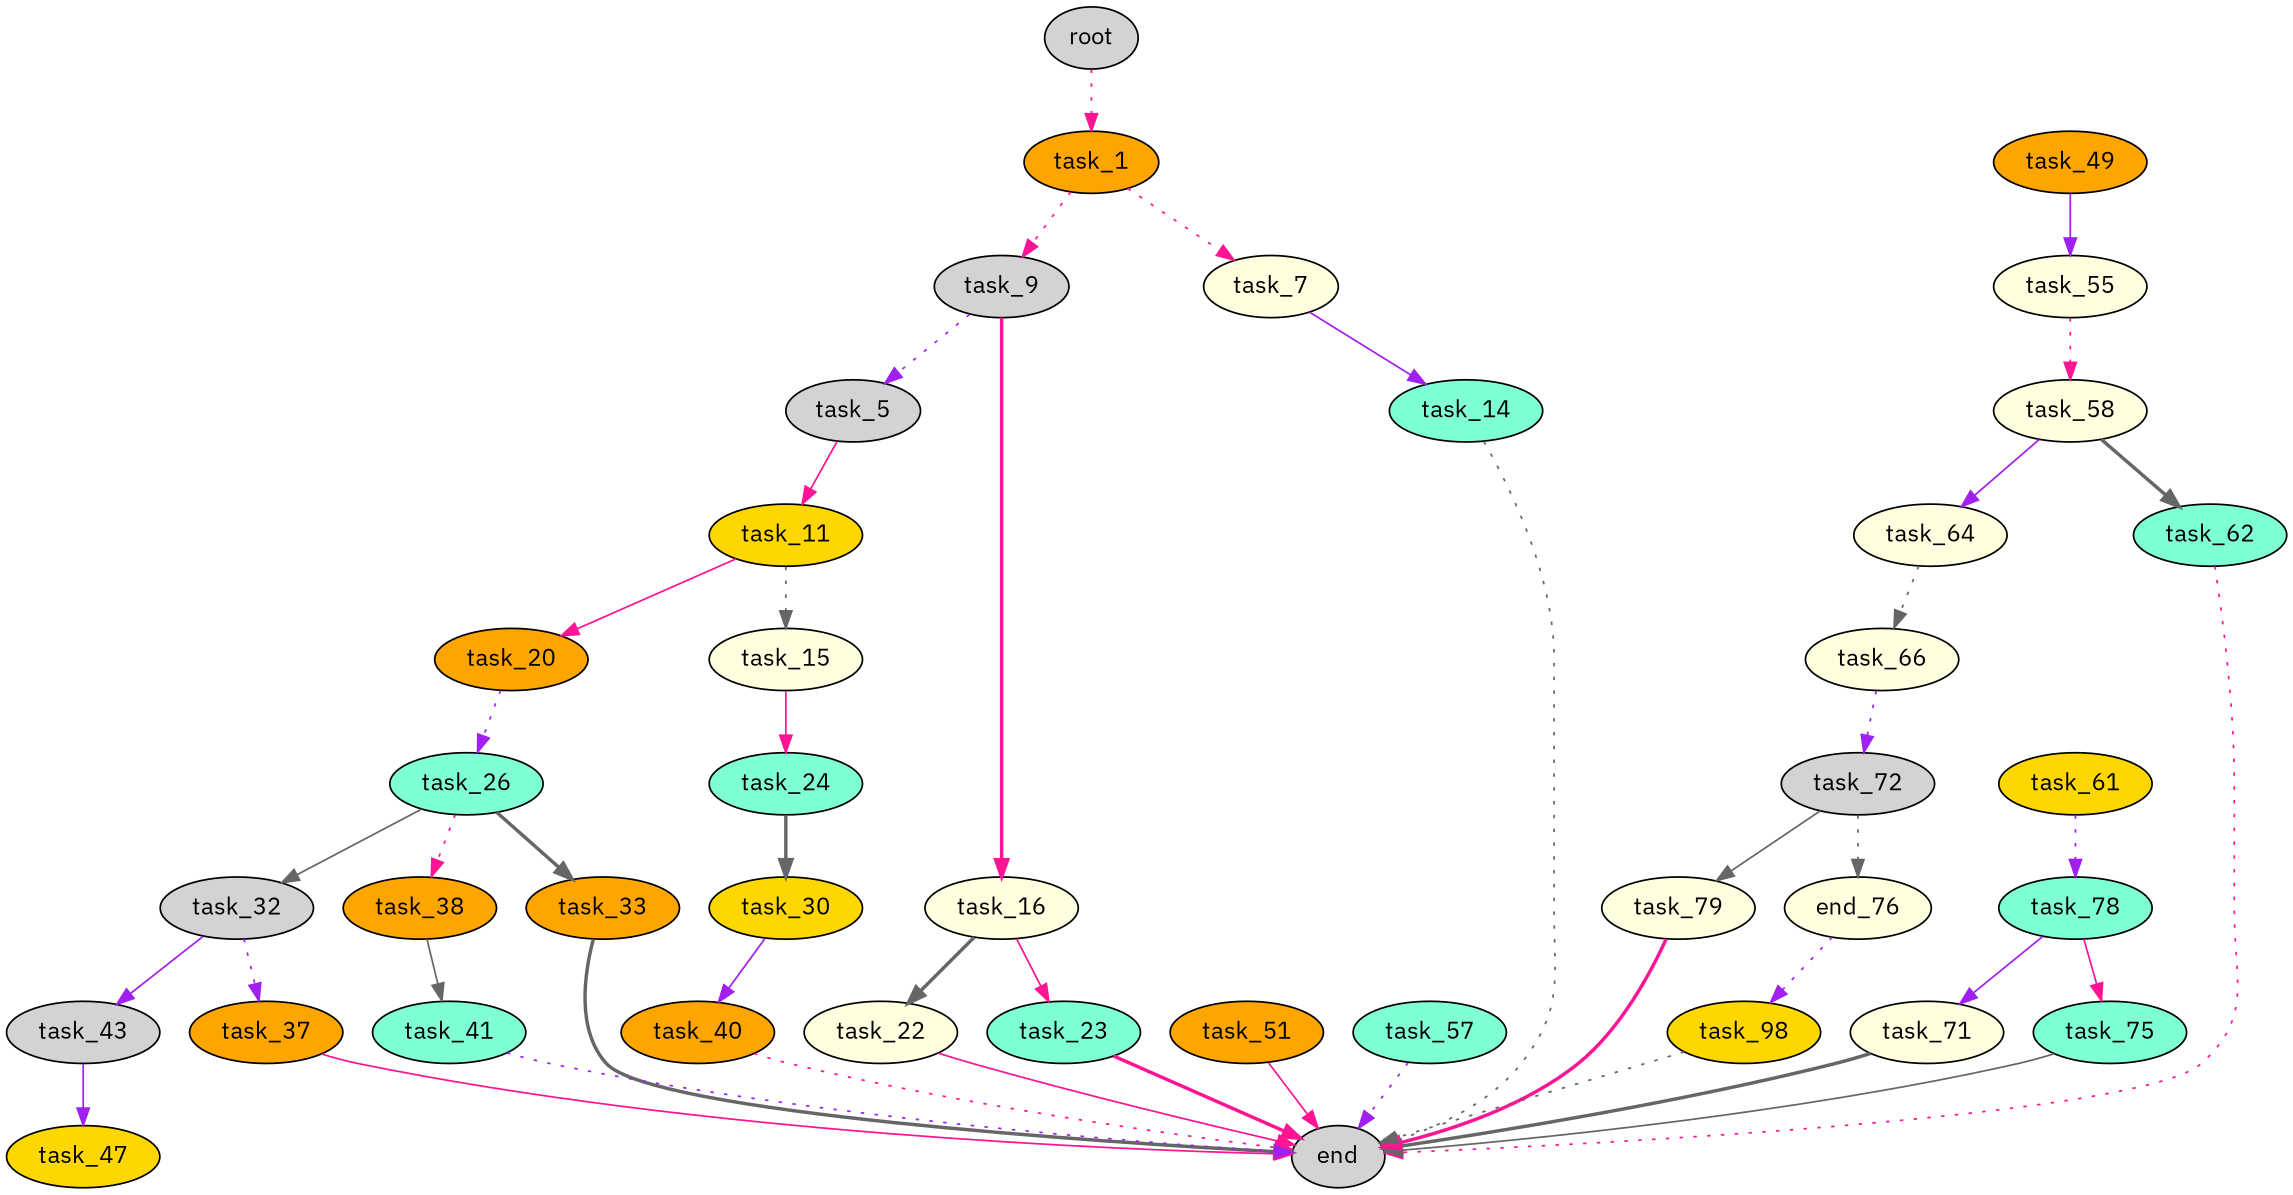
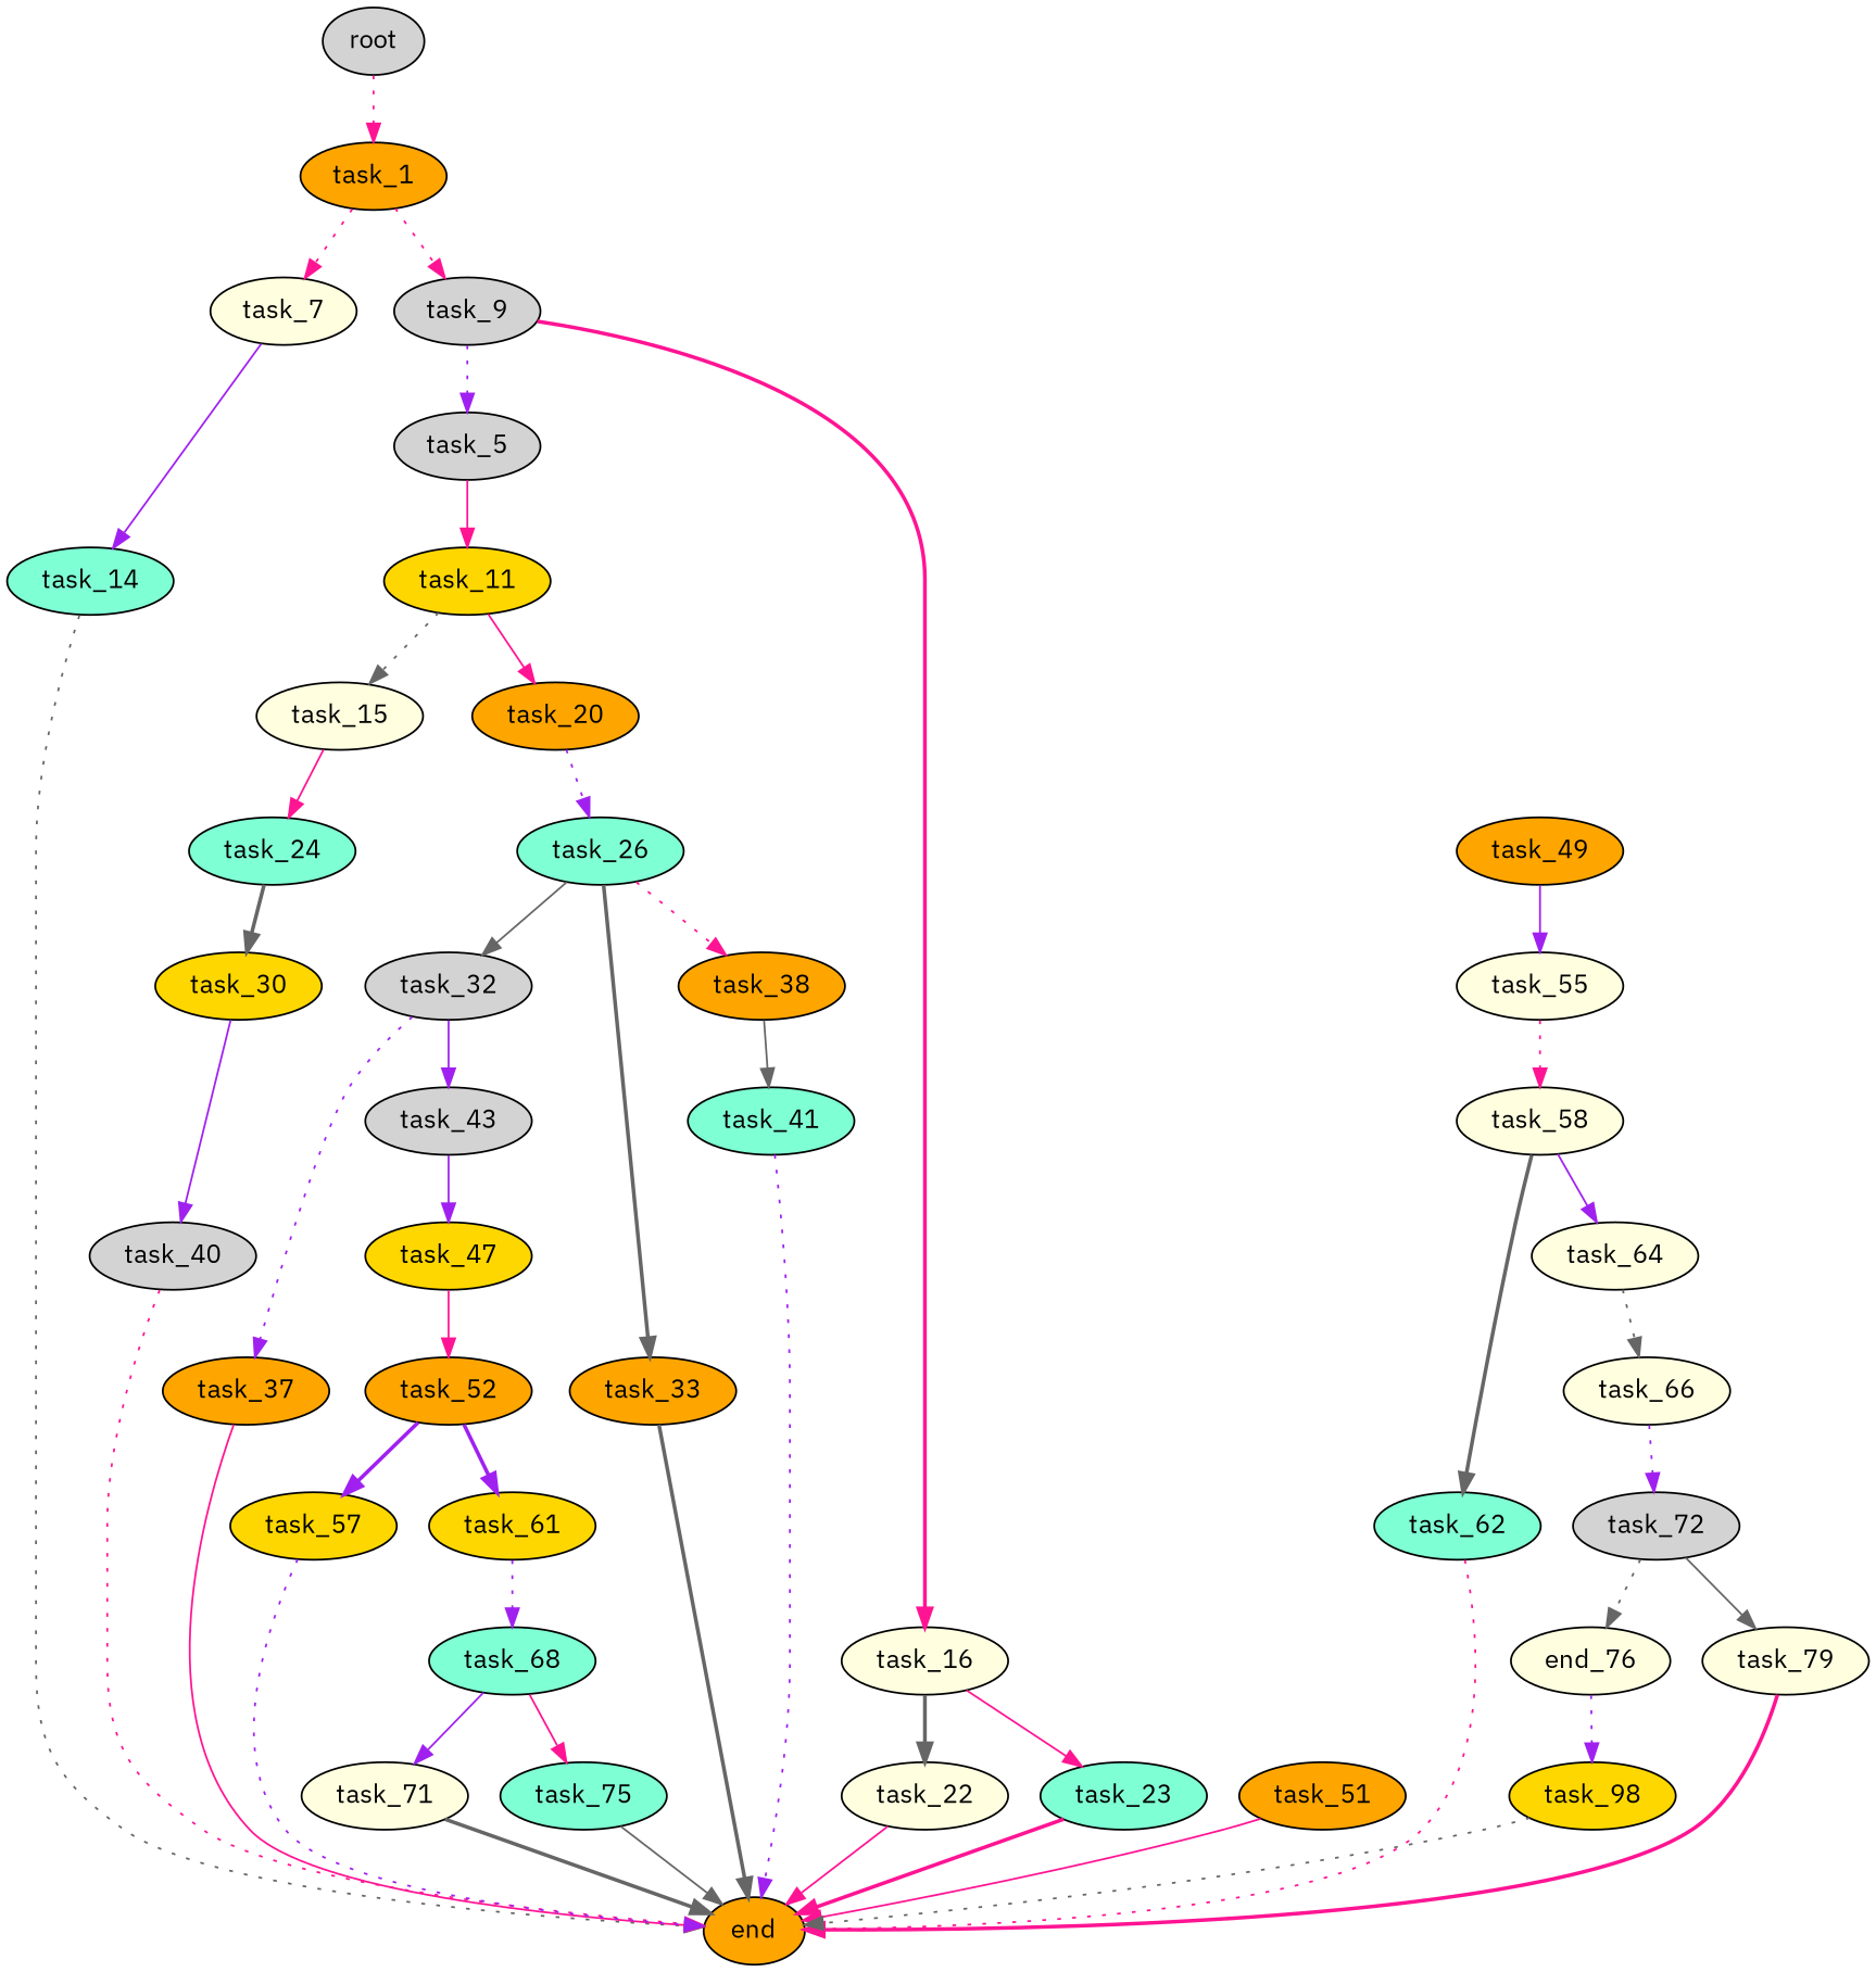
  digraph {
    fontname="IBM Plex Sans"
    node [fillcolor=lightyellow fontname="IBM Plex Sans" style=filled]
    edge [color=deeppink fontname="IBM Plex Sans" style=dotted]
    root [fillcolor=lightgrey]
    task_1 [fillcolor=orange]
    task_7
    task_9 [fillcolor=lightgrey]
    task_5 [fillcolor=lightgrey]
    task_11 [fillcolor=gold]
    task_14 [fillcolor=aquamarine]
    task_16
    task_15
    task_20 [fillcolor=orange]
-   end [fillcolor=lightgrey]
+   end [fillcolor=orange]
    task_22
    task_23 [fillcolor=aquamarine]
    task_24 [fillcolor=aquamarine]
    task_26 [fillcolor=aquamarine]
    task_30 [fillcolor=gold]
    task_32 [fillcolor=lightgrey]
    task_33 [fillcolor=orange]
    task_38 [fillcolor=orange]
-   task_40 [fillcolor=orange]
+   task_40 [fillcolor=lightgrey]
    task_37 [fillcolor=orange]
    task_43 [fillcolor=lightgrey]
    task_41 [fillcolor=aquamarine]
    task_47 [fillcolor=gold]
    task_49 [fillcolor=orange]
    task_55
    task_51 [fillcolor=orange]
+   task_52 [fillcolor=orange]
    task_58
-   task_57 [fillcolor=aquamarine]
+   task_57 [fillcolor=gold]
    task_61 [fillcolor=gold]
-   task_68 [fillcolor=aquamarine label=task_78]
+   task_68 [fillcolor=aquamarine]
    task_62 [fillcolor=aquamarine]
    task_64
    task_71
    task_75 [fillcolor=aquamarine]
    task_66
    task_72 [fillcolor=lightgrey]
    n39 [label=end_76]
    task_79
    n41 [fillcolor=gold label=task_98]
    root -> task_1
    task_1 -> task_7
    task_1 -> task_9
    task_7 -> task_14 [color=purple style=solid]
    task_9 -> task_5 [color=purple]
    task_9 -> task_16 [style=bold]
    task_5 -> task_11 [style=solid]
    task_11 -> task_15 [color=gray40]
    task_11 -> task_20 [style=solid]
    task_14 -> end [color=gray40]
    task_16 -> task_22 [color=gray40 style=bold]
    task_16 -> task_23 [style=solid]
    task_15 -> task_24 [style=solid]
    task_20 -> task_26 [color=purple]
    task_22 -> end [style=solid]
    task_23 -> end [style=bold]
    task_24 -> task_30 [color=gray40 style=bold]
    task_26 -> task_32 [color=gray40 style=solid]
    task_26 -> task_33 [color=gray40 style=bold]
    task_26 -> task_38
    task_30 -> task_40 [color=purple style=solid]
    task_32 -> task_37 [color=purple]
    task_32 -> task_43 [color=purple style=solid]
    task_33 -> end [color=gray40 style=bold]
    task_38 -> task_41 [color=gray40 style=solid]
    task_40 -> end
    task_37 -> end [style=solid]
    task_43 -> task_47 [color=purple style=solid]
    task_41 -> end [color=purple]
+   task_47 -> task_52 [style=solid]
    task_49 -> task_55 [color=purple style=solid]
    task_55 -> task_58
    task_51 -> end [style=solid]
+   task_52 -> task_57 [color=purple style=bold]
+   task_52 -> task_61 [color=purple style=bold]
    task_58 -> task_62 [color=gray40 style=bold]
    task_58 -> task_64 [color=purple style=solid]
    task_57 -> end [color=purple]
    task_61 -> task_68 [color=purple]
    task_68 -> task_71 [color=purple style=solid]
    task_68 -> task_75 [style=solid]
    task_62 -> end
    task_64 -> task_66 [color=gray40]
    task_71 -> end [color=gray40 style=bold]
    task_75 -> end [color=gray40 style=solid]
    task_66 -> task_72 [color=purple]
    task_72 -> n39 [color=gray40]
    task_72 -> task_79 [color=gray40 style=solid]
    n39 -> n41 [color=purple]
    task_79 -> end [style=bold]
    n41 -> end [color=gray40]
  }
